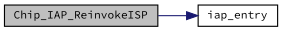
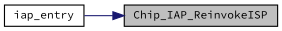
  digraph {
    rankdir=LR
    fontname="Source Code Pro"
    node [color=black fontname="Source Code Pro" fontsize=10 shape=record style=filled]
    n1 [fillcolor=grey75 fontcolor=black height=0.2 label=Chip_IAP_ReinvokeISP width=0.4]
    n2 [fillcolor=white height=0.2 label=iap_entry width=0.4]
-   n1 -> n2 [color=midnightblue fontname="Source Code Pro" fontsize=10 labelfontname=FreeSans labelfontsize=10 style=solid]
+   n2 -> n1 [color=midnightblue fontname="Source Code Pro" fontsize=10 labelfontname=FreeSans labelfontsize=10 style=solid]
  }
